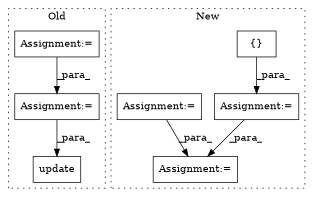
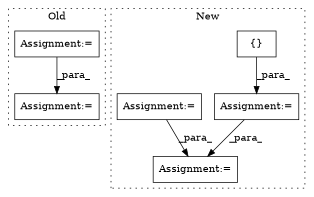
  digraph {
    node [a=7 l=1 shape=box]
-   n1 [a=32 l="7,1" label=update s="972,989"]
    n2 [l=8 label="Assignment:=" s=227]
    n3 [l=18 label="Assignment:=" s=764]
    n4 [a=4 l="1,1" label="{}" s="1238,1245"]
    n5 [label="Assignment:=" s=1228]
    n6 [l="57,2" label="Assignment:=" s="1400,1479"]
    n7 [label="Assignment:=" s=1282]
    subgraph cluster_1 {
      label=Old
      style=dotted
-     n1
      n2
      n3
    }
    subgraph cluster_2 {
      label=New
      style=dotted
      n4
      n5
      n6
      n7
    }
    n2 -> n3 [label=_para_]
-   n3 -> n1 [label=_para_]
    n4 -> n5 [label=_para_]
    n5 -> n6 [label=_para_]
    n7 -> n6 [label=_para_]
  }
